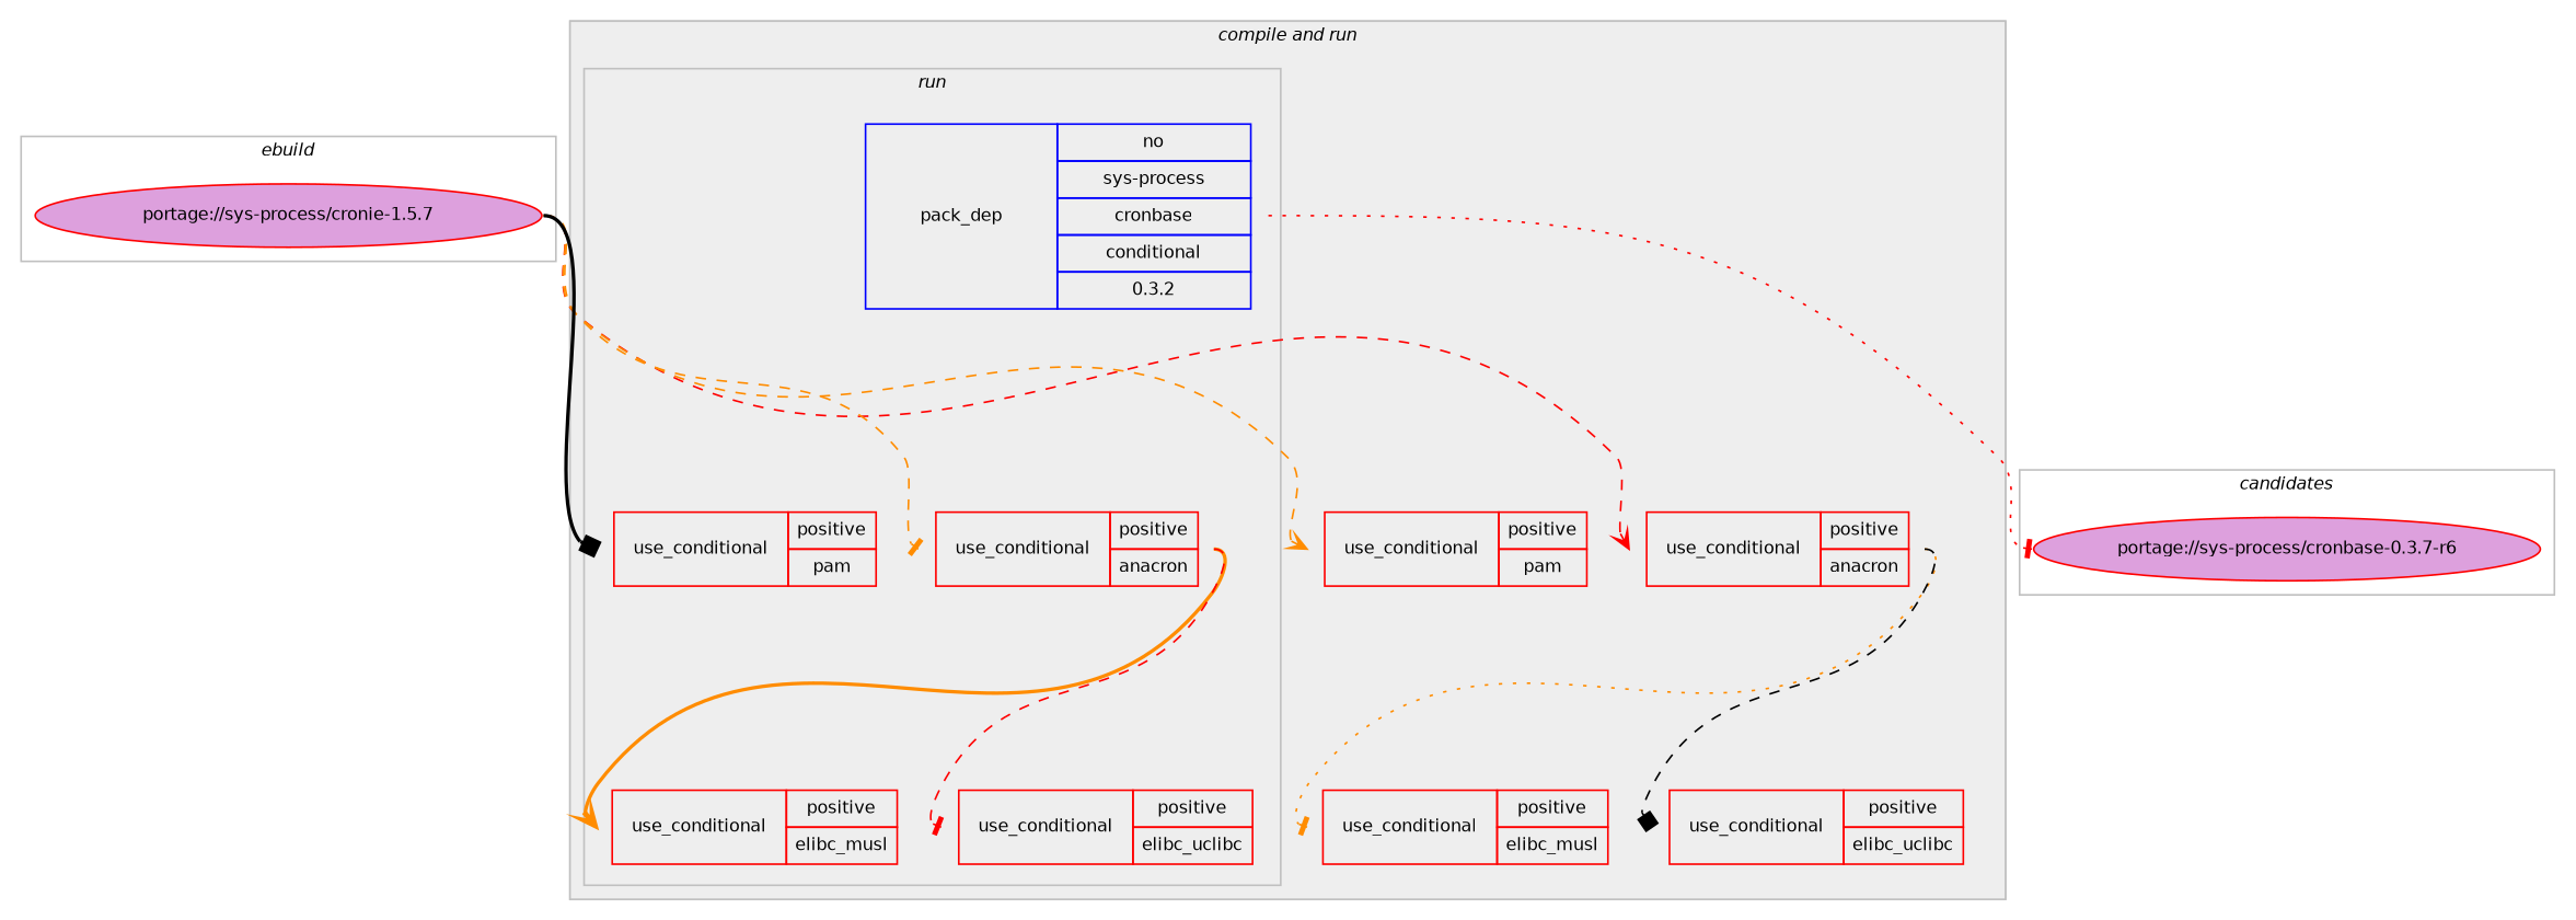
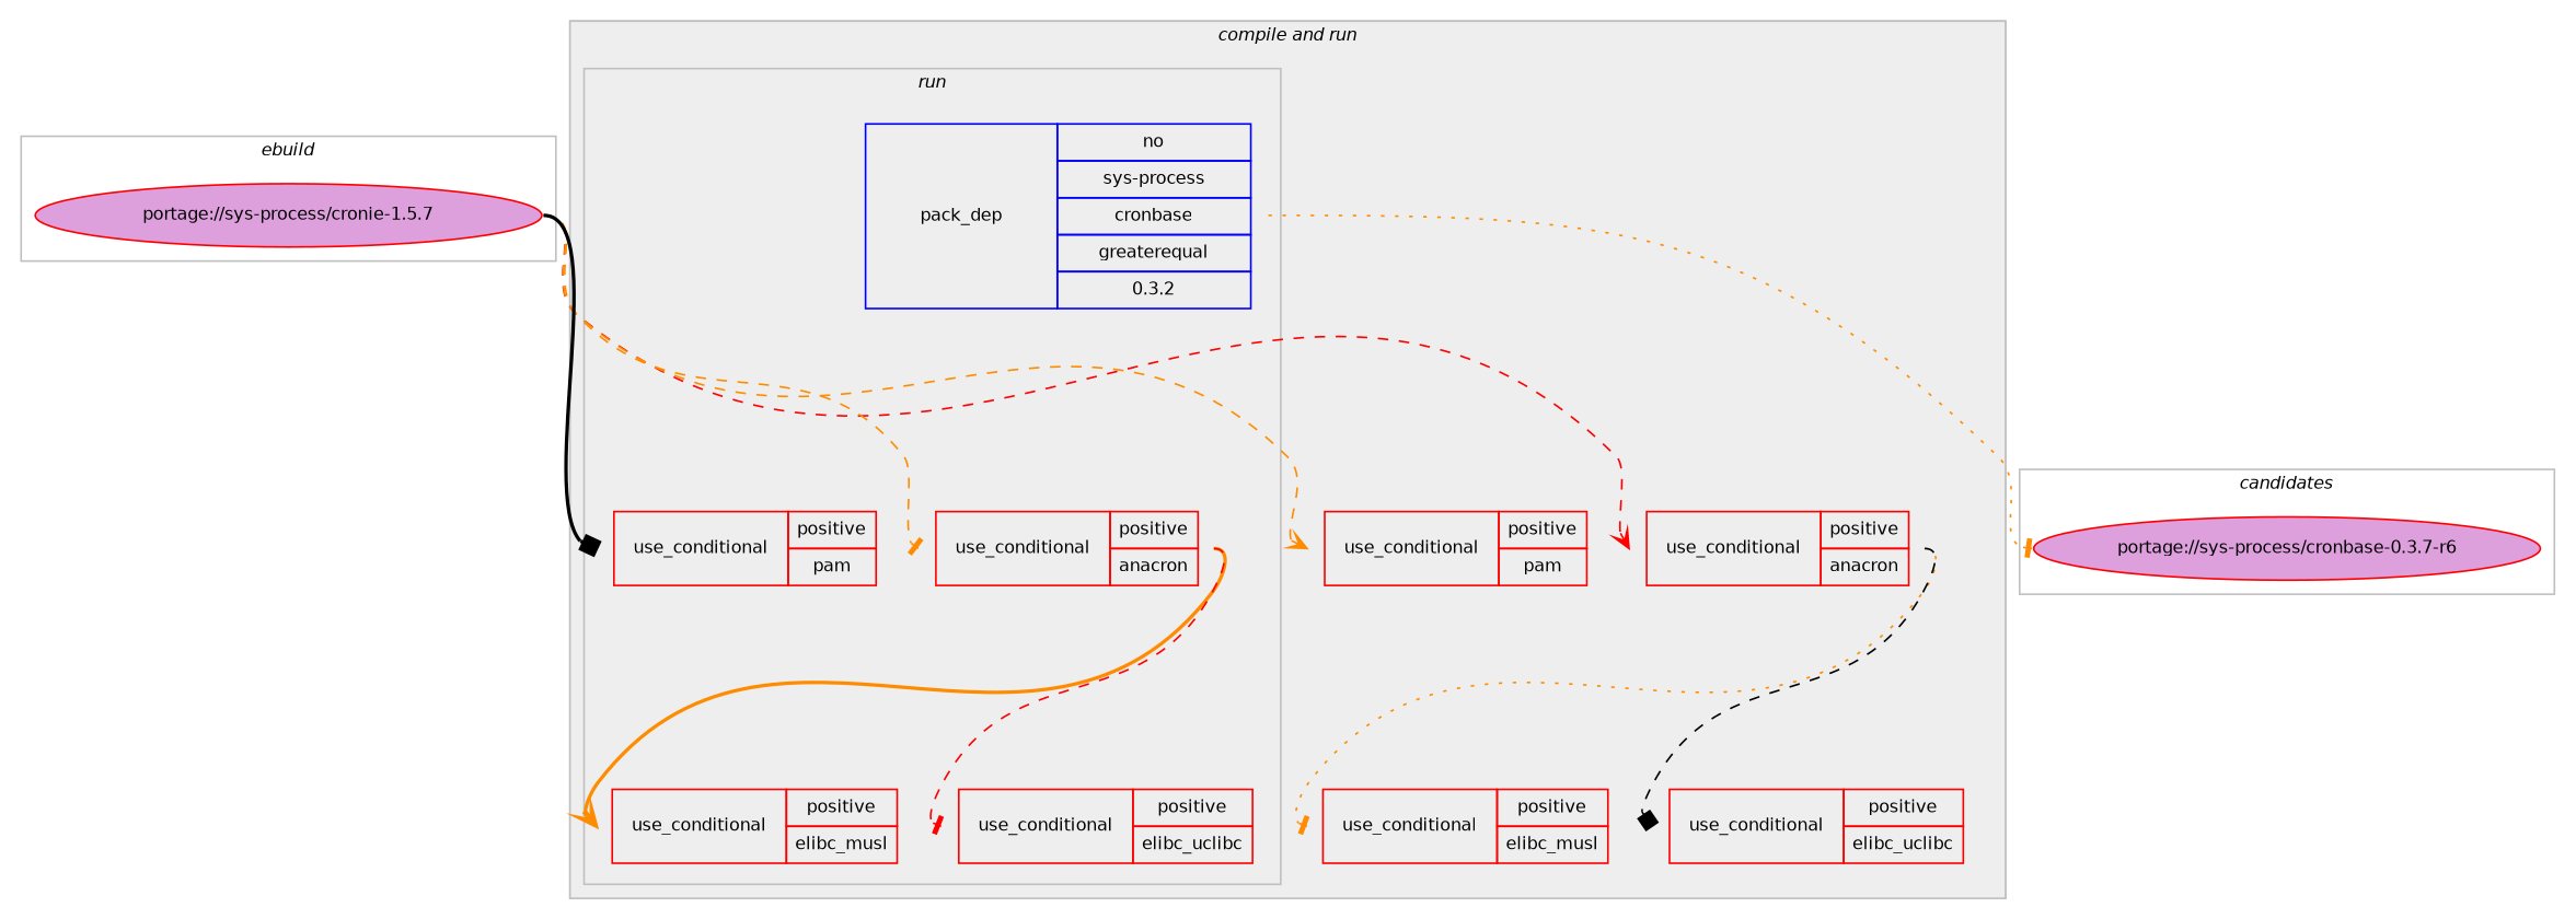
  digraph {
    compound=true
    concentrate=true
    fontname=Helvetica
    fontsize=10
    newrank=true
    rankdir=TB
    ranksep=1.5
    node [color=red fontname=Helvetica fontsize=10 shape=none]
    edge [arrowhead=tee color=darkorange headport=w style=dashed tailport=e weight=20]
    n1 [fillcolor=plum label="portage://sys-process/cronie-1.5.7" style=filled width=4 shape=""]
    n2 [label=<<TABLE BORDER="0" CELLBORDER="1" CELLSPACING="0" CELLPADDING="4"><TR><TD ROWSPAN="3" CELLPADDING="10">use_conditional</TD></TR><TR><TD>positive</TD></TR><TR><TD>elibc_musl</TD></TR></TABLE>>]
    n3 [label=<<TABLE BORDER="0" CELLBORDER="1" CELLSPACING="0" CELLPADDING="4"><TR><TD ROWSPAN="3" CELLPADDING="10">use_conditional</TD></TR><TR><TD>positive</TD></TR><TR><TD>elibc_uclibc</TD></TR></TABLE>>]
    n4 [label=<<TABLE BORDER="0" CELLBORDER="1" CELLSPACING="0" CELLPADDING="4"><TR><TD ROWSPAN="3" CELLPADDING="10">use_conditional</TD></TR><TR><TD>positive</TD></TR><TR><TD>anacron</TD></TR></TABLE>>]
    n5 [label=<<TABLE BORDER="0" CELLBORDER="1" CELLSPACING="0" CELLPADDING="4"><TR><TD ROWSPAN="3" CELLPADDING="10">use_conditional</TD></TR><TR><TD>positive</TD></TR><TR><TD>pam</TD></TR></TABLE>>]
    n6 [label=<<TABLE BORDER="0" CELLBORDER="1" CELLSPACING="0" CELLPADDING="4"><TR><TD ROWSPAN="3" CELLPADDING="10">use_conditional</TD></TR><TR><TD>positive</TD></TR><TR><TD>elibc_musl</TD></TR></TABLE>>]
    n7 [label=<<TABLE BORDER="0" CELLBORDER="1" CELLSPACING="0" CELLPADDING="4"><TR><TD ROWSPAN="3" CELLPADDING="10">use_conditional</TD></TR><TR><TD>positive</TD></TR><TR><TD>elibc_uclibc</TD></TR></TABLE>>]
    n8 [label=<<TABLE BORDER="0" CELLBORDER="1" CELLSPACING="0" CELLPADDING="4"><TR><TD ROWSPAN="3" CELLPADDING="10">use_conditional</TD></TR><TR><TD>positive</TD></TR><TR><TD>anacron</TD></TR></TABLE>>]
    n9 [label=<<TABLE BORDER="0" CELLBORDER="1" CELLSPACING="0" CELLPADDING="4"><TR><TD ROWSPAN="3" CELLPADDING="10">use_conditional</TD></TR><TR><TD>positive</TD></TR><TR><TD>pam</TD></TR></TABLE>>]
-   n10 [color=blue label=<<TABLE BORDER="0" CELLBORDER="1" CELLSPACING="0" CELLPADDING="4" WIDTH="220"><TR><TD ROWSPAN="6" CELLPADDING="30">pack_dep</TD></TR><TR><TD WIDTH="110">no</TD></TR><TR><TD>sys-process</TD></TR><TR><TD>cronbase</TD></TR><TR><TD>conditional</TD></TR><TR><TD>0.3.2</TD></TR></TABLE>>]
+   n10 [color=blue label=<<TABLE BORDER="0" CELLBORDER="1" CELLSPACING="0" CELLPADDING="4" WIDTH="220"><TR><TD ROWSPAN="6" CELLPADDING="30">pack_dep</TD></TR><TR><TD WIDTH="110">no</TD></TR><TR><TD>sys-process</TD></TR><TR><TD>cronbase</TD></TR><TR><TD>greaterequal</TD></TR><TR><TD>0.3.2</TD></TR></TABLE>>]
    n11 [fillcolor=plum label="portage://sys-process/cronbase-0.3.7-r6" style=filled width=4 shape=""]
    subgraph cluster_1 {
      color=gray
      label=<<i>ebuild</i>>
      n1
    }
    subgraph cluster_2 {
      color=gray
      label=<<i>dependencies</i>>
      subgraph cluster_3 {
        color=gray
        fillcolor="#eeeeee"
        label=<<i>compile</i>>
        style=filled
        subgraph sub_4 {
          color=gray
          fillcolor="#eeeeee"
          label=<<i>compile</i>>
          style=filled
          n4
          subgraph sub_5 {
            color=gray
            fillcolor="#eeeeee"
            label=<<i>compile</i>>
            style=filled
            n2
          }
          subgraph sub_6 {
            color=gray
            fillcolor="#eeeeee"
            label=<<i>compile</i>>
            style=filled
            n3
          }
        }
        subgraph sub_7 {
          color=gray
          fillcolor="#eeeeee"
          label=<<i>compile</i>>
          style=filled
          n5
        }
      }
      subgraph cluster_8 {
        color=gray
        fillcolor="#eeeeee"
        label=<<i>compile and run</i>>
        style=filled
      }
      subgraph cluster_9 {
        color=gray
        fillcolor="#eeeeee"
        label=<<i>run</i>>
        style=filled
        subgraph sub_10 {
          color=gray
          fillcolor="#eeeeee"
          label=<<i>run</i>>
          style=filled
          n8
          subgraph sub_11 {
            color=gray
            fillcolor="#eeeeee"
            label=<<i>run</i>>
            style=filled
            n6
          }
          subgraph sub_12 {
            color=gray
            fillcolor="#eeeeee"
            label=<<i>run</i>>
            style=filled
            n7
          }
        }
        subgraph sub_13 {
          color=gray
          fillcolor="#eeeeee"
          label=<<i>run</i>>
          style=filled
          n9
        }
        subgraph sub_14 {
          color=gray
          fillcolor="#eeeeee"
          label=<<i>run</i>>
          style=filled
          n10
        }
      }
    }
    subgraph cluster_15 {
      color=gray
      label=<<i>candidates</i>>
      rank=same
      subgraph sub_16 {
        color=black
        label=<<i>candidates</i>>
        nodesep=1
        rank=same
        n11
      }
    }
    n1 -> n4 [arrowhead=vee color=red]
    n1 -> n5 [arrowhead=vee]
    n1 -> n8
    n1 -> n9 [arrowhead=box color=black style=bold]
    n4 -> n2 [style=dotted]
    n4 -> n3 [arrowhead=box color=black]
    n8 -> n6 [arrowhead=vee style=bold]
    n8 -> n7 [color=red]
-   n10 -> n11 [color=red style=dotted weight=100]
+   n10 -> n11 [style=dotted weight=100]
  }
